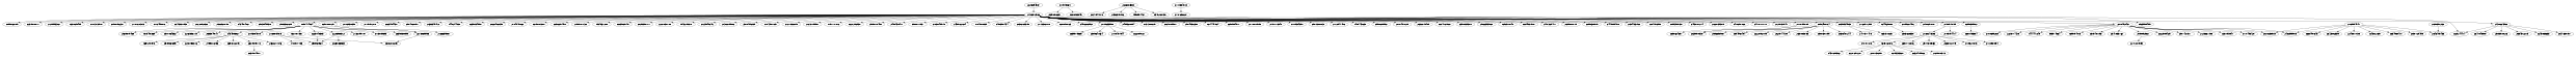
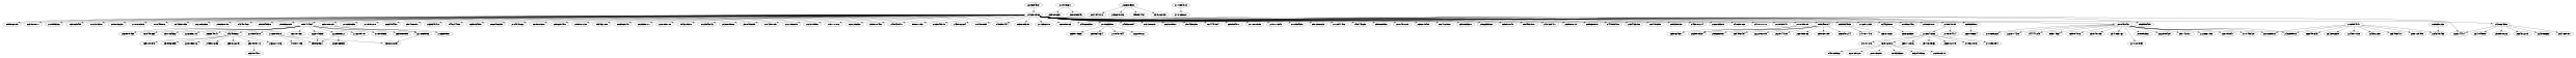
  strict digraph {
    2136372366
    2420624292
    2099862789
    2231910817
    2125553367
    2631605499
    2101313578
    2098156231
    2181678313
    2112459816
    2646931153
    2672892692
    2526528798
    2424514021
    2583949938
    2583360825
    2291800725
    2106930699
    2719197278
    2223484430
    2584860097
    2633349412
    2440244838
    2235034598
    2682482835
    2704548862
    2615081380
    2656697490
    2099101732
    2534637208
    2229244414
    2683569748
    2619398111
    2227030708
    2542219378
    2123549246
    2130219586
    2310409235
    2104257765
    2721036815
    2613775951
    2157117012
    2227256930
    2509178450
    2498438471
    2508017931
    2165049579
    2439722024
    2704008839
    2486997434
    2656169315
    2713368018
    2680098723
    2496682552
    2105633990
    2499328894
    2131380619
    2675109907
    2574938238
    2674447524
    2250554577
    2710870989
    2157716948
    2710534350
    2570300003
    2112941406
    2489442630
    2558605592
    2007497029
    2636815405
    2604761568
    2398039300
    2566353968
    2696978148
    2684537500
    2487329471
    2699888719
    2299630519
    2441999408
    2654463752
    2284796558
    2099359738
    2493781214
    2668735379
    2476897026
    2478117110
    2125130947
    2096490164
    2695934969
    2098414524
    2162511255
    2644629888
    2105521496
    2158697087
    2110195189
    2150519155
    2695659582
    2218492437
    2523559495
    2583918026
    2654502215
    2243865633
    2647630757
    2647845980
    2223294387
    2273869953
    2166639587
    2108487544
    2222089121
    2659979365
    2305641634
    2639970337
    2508691199
    2656481244
    2596658987
    2594992494
    2222092705
    2629744130
    2657865753
    2477377475
    2631318251
    2132199107
    2713889395
    2639830055
    2529879468
    2515451369
    2507864332
    2282356173
    2653849141
    2226988312
    2434583827
    2223048303
    2105384808
    2521081551
    2583628330
    2650624697
    2160241336
    2705154414
    2680153384
    2482595915
    2678238573
    2090052521
    2222589425
    2577421311
    2123661158
    2231093947
    2710493420
    2708699268
    2223774428
    2444441249
    2241204989
    593974664
    2699094013
    2305481153
    2341833762
    2606872205
    2168873515
    2505929641
    2700547483
    2169554947
    2245817038
    2243612697
    2654960410
    2697129405
    2668497643
    2642302339
    2646405453
    2654772806
    2544348963
    2638760479
    2119324843
    2113984894
    240407218
    2615132872
    2025878313
    2431605362
    2227697221
    2287136851
    2675333320
    2632415566
    2119198671
    2651096631
    2680853845
    2669133569
    2632277346
    2657291978
    2515567699
    2230458316
    2499006483
    2691302245
    2684549118
    2226806500
    2641944078
    2656375196
    2590594467
    2340282138
    2637914907
    2110384818
    2707636607
    2650391232
    2136372366 -> 2420624292
    2136372366 -> 2099862789
    2136372366 -> 2231910817
    2136372366 -> 2125553367
    2136372366 -> 2631605499
    2136372366 -> 2101313578
    2136372366 -> 2098156231
    2136372366 -> 2181678313
    2136372366 -> 2112459816
    2136372366 -> 2646931153
    2136372366 -> 2672892692
    2136372366 -> 2526528798
    2136372366 -> 2424514021
    2136372366 -> 2583949938
    2136372366 -> 2583360825
    2136372366 -> 2291800725
    2136372366 -> 2106930699
    2136372366 -> 2719197278
    2136372366 -> 2223484430
    2136372366 -> 2584860097
    2136372366 -> 2633349412
    2136372366 -> 2440244838
    2136372366 -> 2235034598
    2136372366 -> 2682482835
    2136372366 -> 2704548862
    2136372366 -> 2615081380
    2136372366 -> 2656697490
    2136372366 -> 2099101732
    2136372366 -> 2534637208
    2136372366 -> 2229244414
    2136372366 -> 2683569748
    2136372366 -> 2619398111
    2136372366 -> 2227030708
    2136372366 -> 2542219378
    2136372366 -> 2123549246
    2136372366 -> 2130219586
    2136372366 -> 2310409235
    2136372366 -> 2104257765
    2136372366 -> 2721036815
    2136372366 -> 2613775951
    2136372366 -> 2157117012
    2136372366 -> 2227256930
    2136372366 -> 2509178450
    2136372366 -> 2498438471
    2136372366 -> 2508017931
    2136372366 -> 2165049579
    2136372366 -> 2439722024
    2136372366 -> 2704008839
    2136372366 -> 2486997434
    2136372366 -> 2656169315
    2136372366 -> 2713368018
    2136372366 -> 2680098723
    2136372366 -> 2496682552
    2136372366 -> 2105633990
    2136372366 -> 2499328894
    2136372366 -> 2131380619
    2136372366 -> 2675109907
    2136372366 -> 2574938238
    2136372366 -> 2674447524
    2136372366 -> 2250554577
    2136372366 -> 2710870989
    2136372366 -> 2157716948
    2136372366 -> 2710534350
    2136372366 -> 2570300003
    2136372366 -> 2112941406
    2136372366 -> 2489442630
    2136372366 -> 2558605592
    2136372366 -> 2007497029
    2136372366 -> 2636815405
    2136372366 -> 2604761568
    2136372366 -> 2398039300
    2136372366 -> 2566353968
    2136372366 -> 2696978148
    2136372366 -> 2684537500
    2136372366 -> 2487329471
    2136372366 -> 2699888719
    2136372366 -> 2299630519
    2136372366 -> 2441999408
    2136372366 -> 2654463752
    2136372366 -> 2284796558
    2136372366 -> 2099359738
    2136372366 -> 2493781214
    2136372366 -> 2668735379
    2136372366 -> 2476897026
    2136372366 -> 2478117110
    2136372366 -> 2125130947
    2136372366 -> 2096490164
    2136372366 -> 2695934969
    2136372366 -> 2098414524
    2136372366 -> 2162511255
    2136372366 -> 2644629888
    2136372366 -> 2105521496
    2136372366 -> 2158697087
    2136372366 -> 2110195189
    2136372366 -> 2150519155
    2136372366 -> 2695659582
    2136372366 -> 2218492437
    2136372366 -> 2523559495
    2420624292 -> 2229244414
    2420624292 -> 2583918026
    2420624292 -> 2654502215
    2420624292 -> 2243865633
    2420624292 -> 2647630757
    2420624292 -> 2647845980
    2291800725 -> 2273869953
    2291800725 -> 2166639587
    2105633990 -> 2108487544
    2105633990 -> 2222089121
    2105633990 -> 2659979365
    2105633990 -> 2305641634
    2096490164 -> 2639970337
    2096490164 -> 2508691199
    2096490164 -> 2656481244
    2096490164 -> 2596658987
    2096490164 -> 2594992494
    2096490164 -> 2222092705
    2096490164 -> 2629744130
    2096490164 -> 2657865753
    2695934969 -> 2477377475
    2695934969 -> 2631318251
    2098414524 -> 2273869953
    2098414524 -> 2132199107
    2098414524 -> 2713889395
    2098414524 -> 2639830055
    2098414524 -> 2529879468
    2098414524 -> 2515451369
    2098414524 -> 2507864332
    2098414524 -> 2282356173
    2098414524 -> 2653849141
    2098414524 -> 2226988312
    2098414524 -> 2434583827
    2098414524 -> 2223048303
    2098414524 -> 2105384808
    2098414524 -> 2521081551
    2644629888 -> 2583628330
    2110195189 -> 2639970337
    2110195189 -> 2650624697
    2150519155 -> 2160241336
    2150519155 -> 2705154414
    2695659582 -> 2680153384
    2218492437 -> 2482595915
    2218492437 -> 2678238573
    2218492437 -> 2090052521
    2218492437 -> 2222589425
    2218492437 -> 2577421311
    2218492437 -> 2123661158
    2218492437 -> 2231093947
    2218492437 -> 2710493420
    2218492437 -> 2708699268
    2218492437 -> 2223774428
    2218492437 -> 2444441249
-   2090052521 -> 2241204989
+   2218492437 -> 2241204989
    2218492437 -> 593974664
    2218492437 -> 2699094013
    2218492437 -> 2305481153
    2218492437 -> 2341833762
    2223294387 -> 2136372366
    2273869953 -> 2606872205
    2226988312 -> 2505929641
    2226988312 -> 2669133569
    2434583827 -> 2632277346
    2434583827 -> 2657291978
    2434583827 -> 2515567699
    2434583827 -> 2230458316
    2434583827 -> 2499006483
    2434583827 -> 2691302245
    2434583827 -> 2684549118
    2223048303 -> 2505929641
    2160241336 -> 2654772806
    2160241336 -> 2544348963
    2160241336 -> 2638760479
    2160241336 -> 2119324843
    2160241336 -> 2113984894
    2160241336 -> 240407218
    2160241336 -> 2615132872
    2168873515 -> 2606872205
    2168873515 -> 2505929641
    2168873515 -> 2700547483
    2169554947 -> 2482595915
    2169554947 -> 2678238573
    2169554947 -> 2245817038
    2169554947 -> 2243612697
    2169554947 -> 2654960410
    2169554947 -> 2697129405
    2169554947 -> 2668497643
    2169554947 -> 2642302339
    2169554947 -> 2646405453
    2615132872 -> 2025878313
    2615132872 -> 2431605362
    2615132872 -> 2227697221
    2615132872 -> 2287136851
    2615132872 -> 2675333320
    2615132872 -> 2632415566
    2119198671 -> 2651096631
    2119198671 -> 2680853845
    2684549118 -> 2637914907
    2226806500 -> 2641944078
    2226806500 -> 2656375196
    2226806500 -> 2590594467
    2226806500 -> 2340282138
    2110384818 -> 2707636607
    2650391232 -> 2646405453
  }
